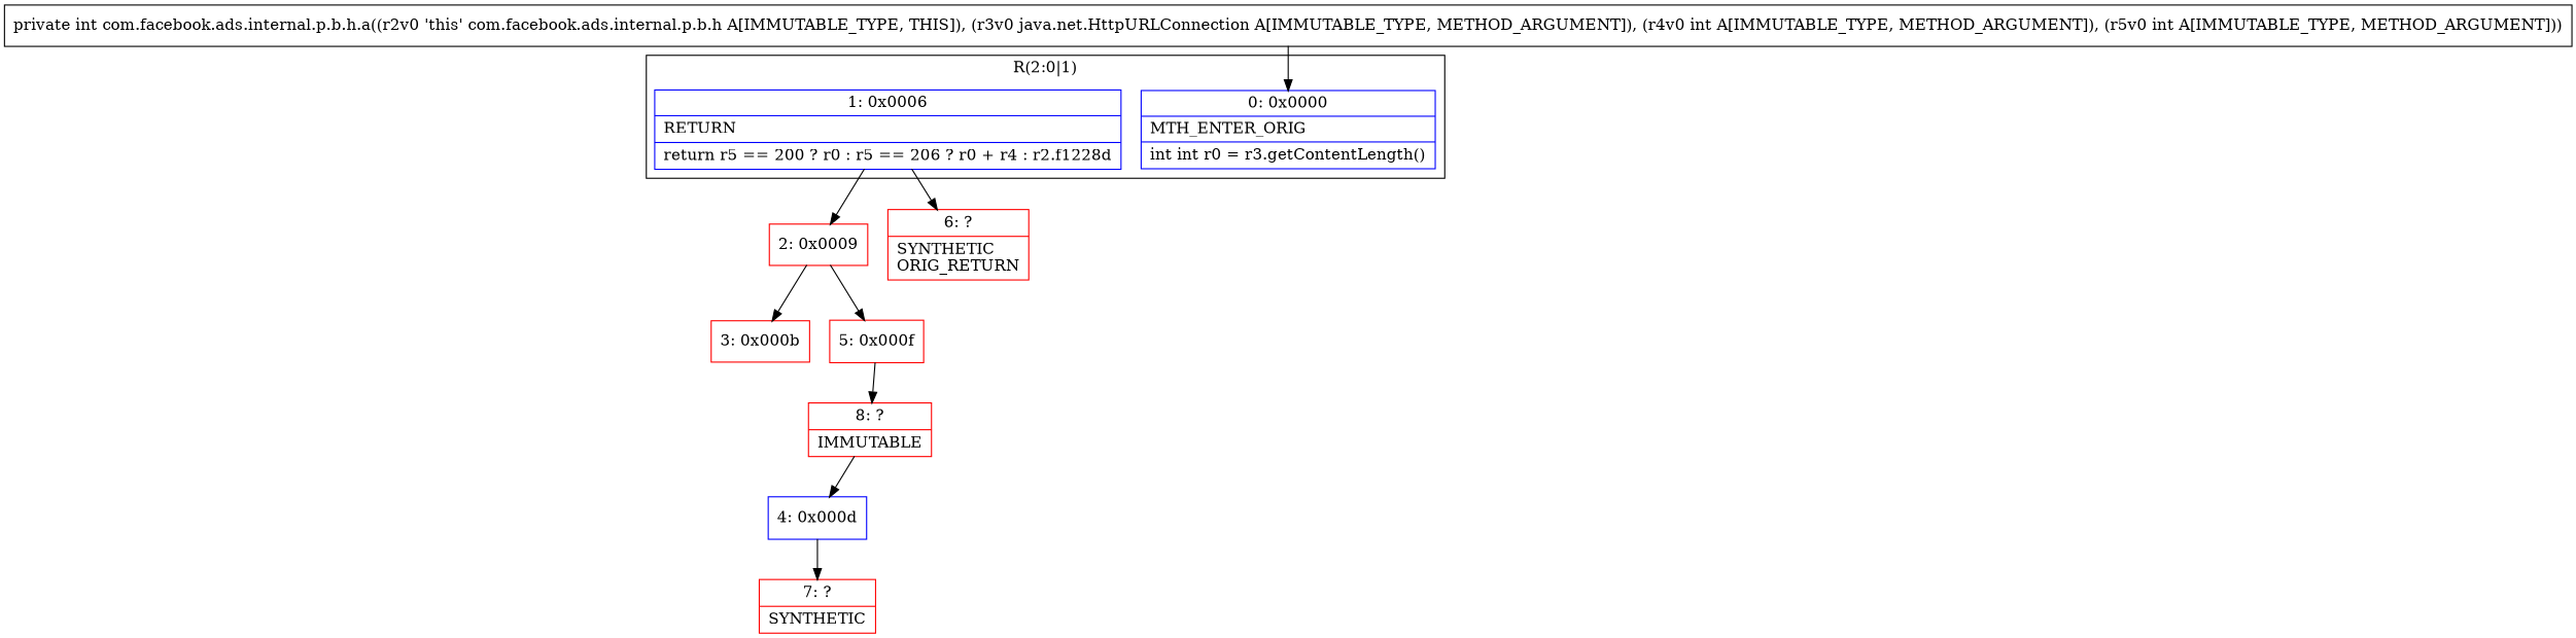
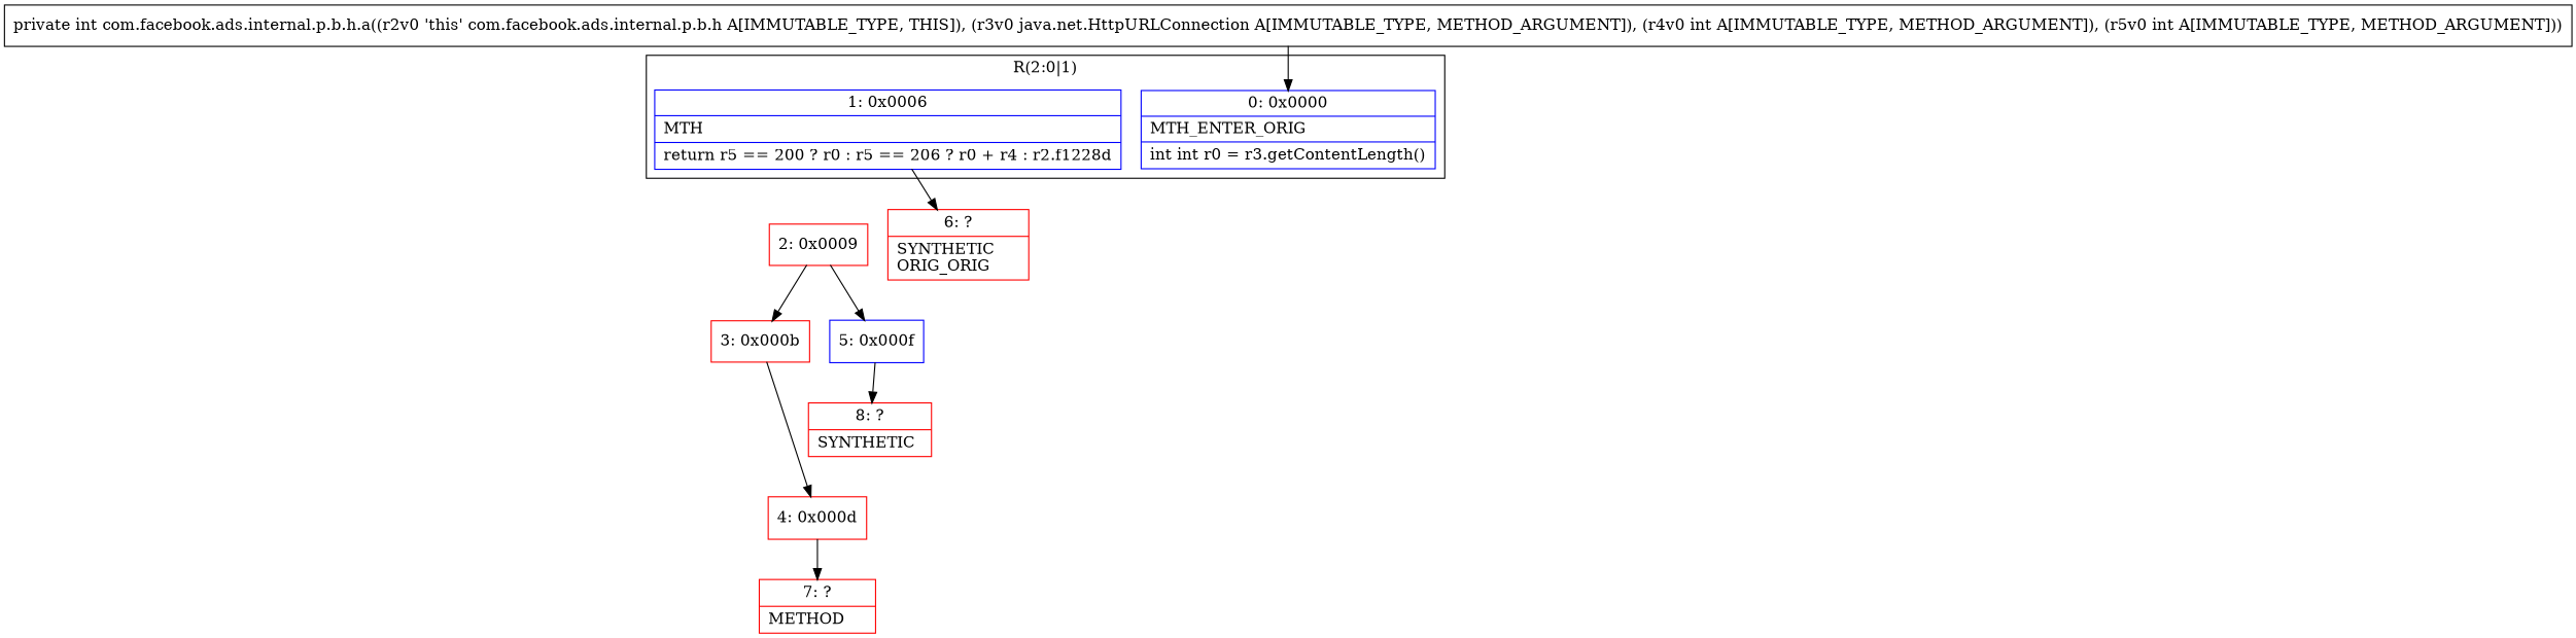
  digraph {
    node [color=red shape=record]
    n1 [color=blue label="{0\:\ 0x0000|MTH_ENTER_ORIG\l|int int r0 = r3.getContentLength()\l}"]
-   n2 [color=blue label="{1\:\ 0x0006|RETURN\l|return r5 == 200 ? r0 : r5 == 206 ? r0 + r4 : r2.f1228d\l}"]
+   n2 [color=blue label="{1\:\ 0x0006|MTH\l|return r5 == 200 ? r0 : r5 == 206 ? r0 + r4 : r2.f1228d\l}"]
    n3 [label="{2\:\ 0x0009}"]
-   n4 [label="{6\:\ ?|SYNTHETIC\lORIG_RETURN\l}"]
+   n4 [label="{6\:\ ?|SYNTHETIC\lORIG_ORIG\l}"]
    n5 [label="{3\:\ 0x000b}"]
-   n6 [label="{5\:\ 0x000f}"]
-   n7 [color=blue label="{4\:\ 0x000d}"]
-   n8 [label="{7\:\ ?|SYNTHETIC\l}"]
-   n9 [label="{8\:\ ?|IMMUTABLE\l}"]
+   n6 [color=blue label="{5\:\ 0x000f}"]
+   n7 [label="{4\:\ 0x000d}"]
+   n8 [label="{7\:\ ?|METHOD\l}"]
+   n9 [label="{8\:\ ?|SYNTHETIC\l}"]
    n10 [label="{private int com.facebook.ads.internal.p.b.h.a((r2v0 'this' com.facebook.ads.internal.p.b.h A[IMMUTABLE_TYPE, THIS]), (r3v0 java.net.HttpURLConnection A[IMMUTABLE_TYPE, METHOD_ARGUMENT]), (r4v0 int A[IMMUTABLE_TYPE, METHOD_ARGUMENT]), (r5v0 int A[IMMUTABLE_TYPE, METHOD_ARGUMENT])) }" color=""]
    subgraph cluster_1 {
      label="R(2:0|1)"
      n1
      n2
    }
-   n2 -> n3
    n2 -> n4
    n3 -> n5
    n3 -> n6
-   n9 -> n7
+   n5 -> n7
    n6 -> n9
    n7 -> n8
    n10 -> n1
  }
